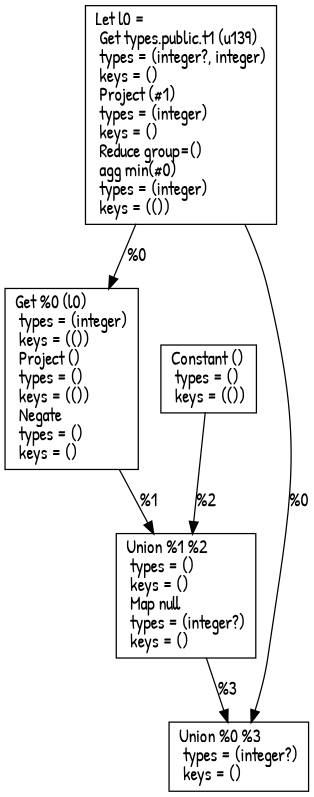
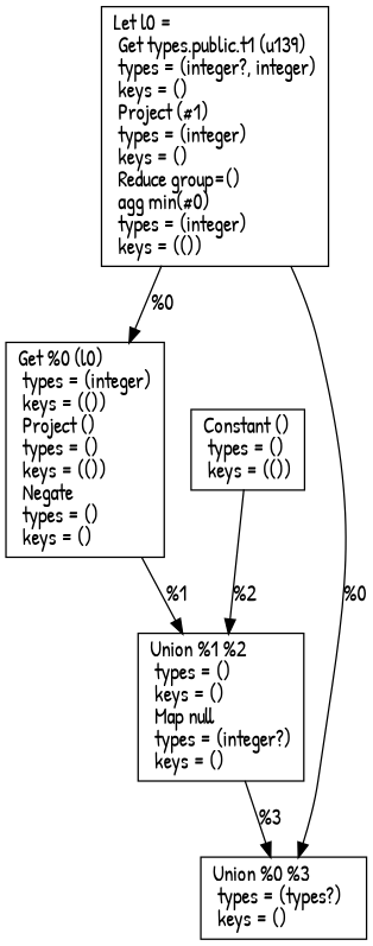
  digraph {
    fontname="Patrick Hand"
    node [shape=record fontname="Patrick Hand"]
    edge [fontname="Patrick Hand"]
    n1 [label="Let l0 =\l Get types.public.t1 (u139)\l  types = (integer?, integer)\l  keys = ()\l Project (#1)\l  types = (integer)\l  keys = ()\l Reduce group=()\l  agg min(#0)\l  types = (integer)\l  keys = (())\l"]
    n2 [label=" Get %0 (l0)\l  types = (integer)\l  keys = (())\l Project ()\l  types = ()\l  keys = (())\l Negate\l  types = ()\l  keys = ()\l"]
-   n3 [label=" Union %0 %3\l  types = (integer?)\l  keys = ()\l"]
+   n3 [label=" Union %0 %3\l  types = (types?)\l  keys = ()\l"]
    n4 [label=" Union %1 %2\l  types = ()\l  keys = ()\l Map null\l  types = (integer?)\l  keys = ()\l"]
    n5 [label=" Constant ()\l  types = ()\l  keys = (())\l"]
    n1 -> n2 [label="%0\l"]
    n1 -> n3 [label="%0\l"]
    n2 -> n4 [label="%1\l"]
    n4 -> n3 [label="%3\l"]
    n5 -> n4 [label="%2\l"]
  }
